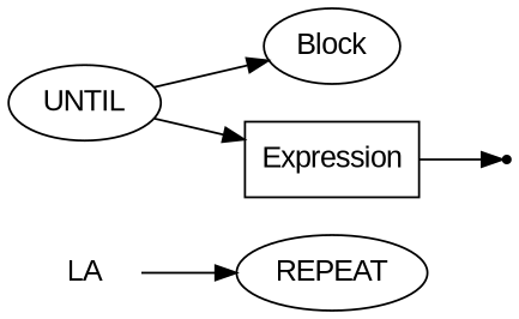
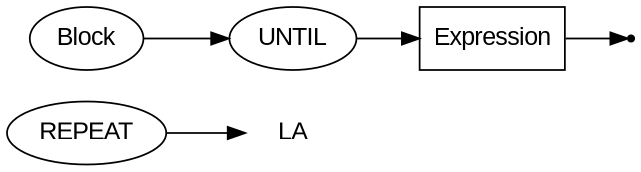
  digraph {
    rankdir=LR
    node [fontname=Arial shape=oval]
    n1 [label=LA shape=plaintext]
    n2 [label=REPEAT]
    end [shape=point]
    n4 [label=Block shape=ellipse]
    n5 [label=UNTIL]
    n6 [label=Expression shape=box]
-   n1 -> n2
-   n5 -> n4
+   n2 -> n1
+   n4 -> n5
    n5 -> n6
    n6 -> end
  }
